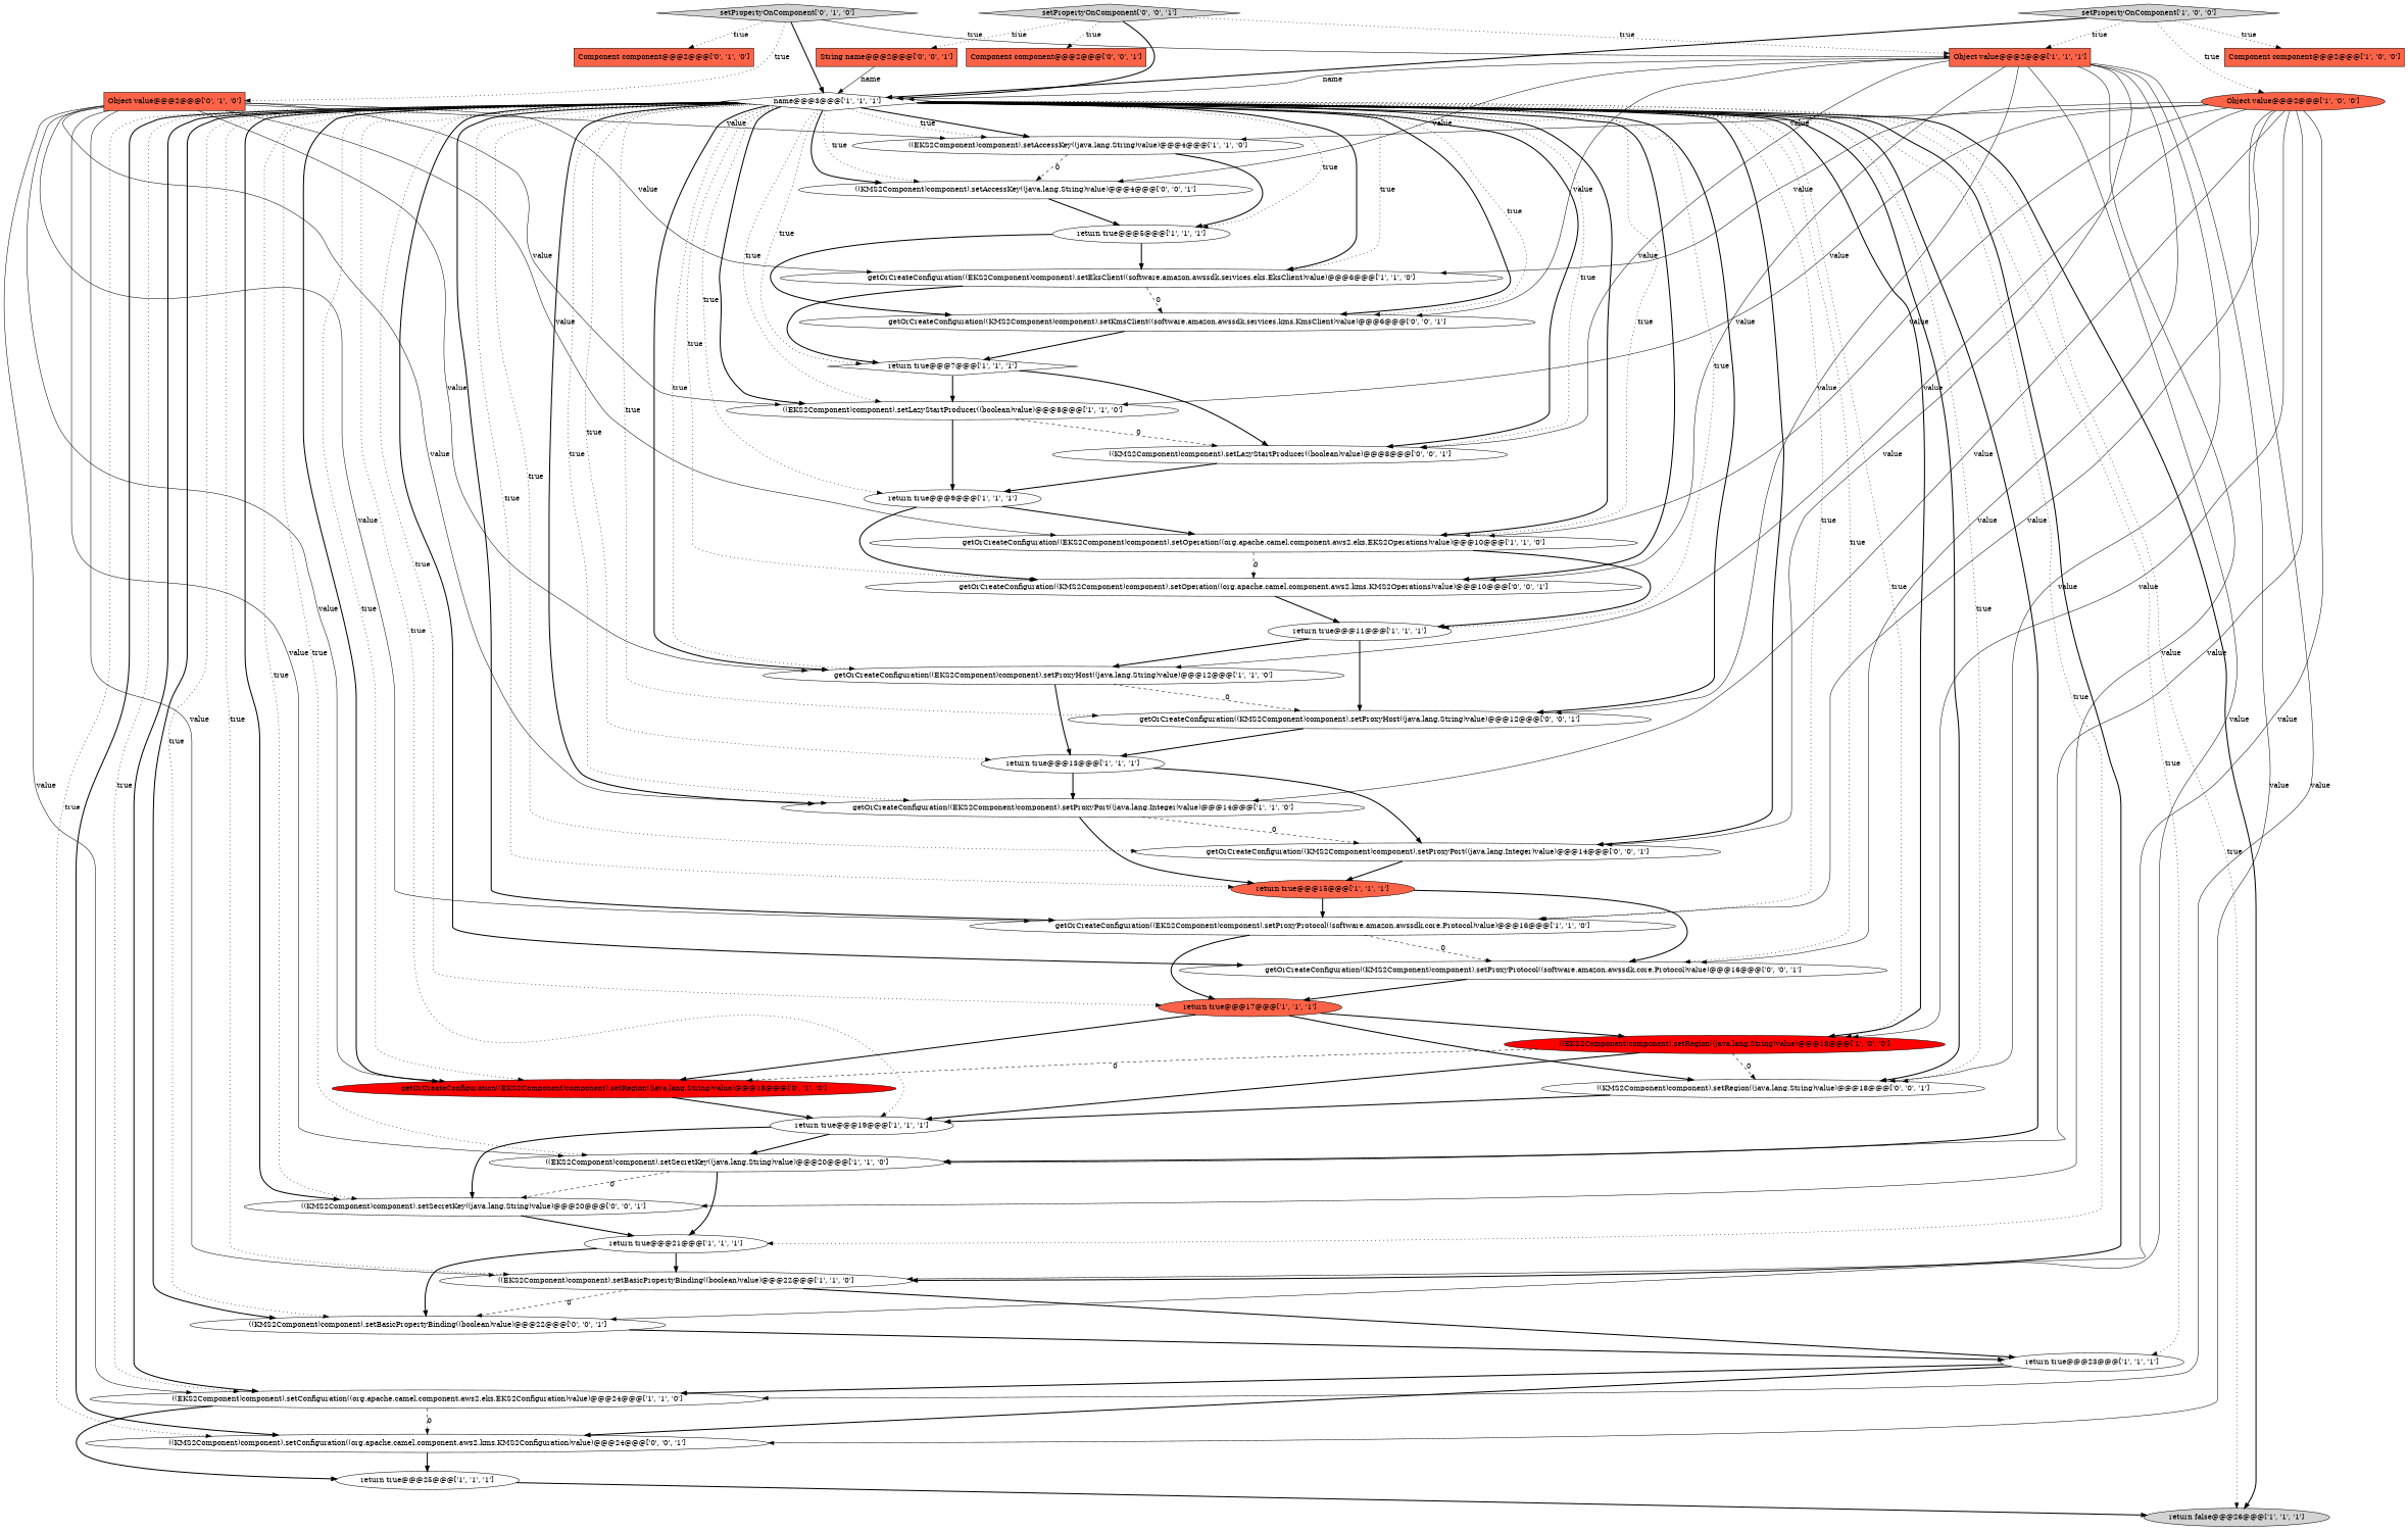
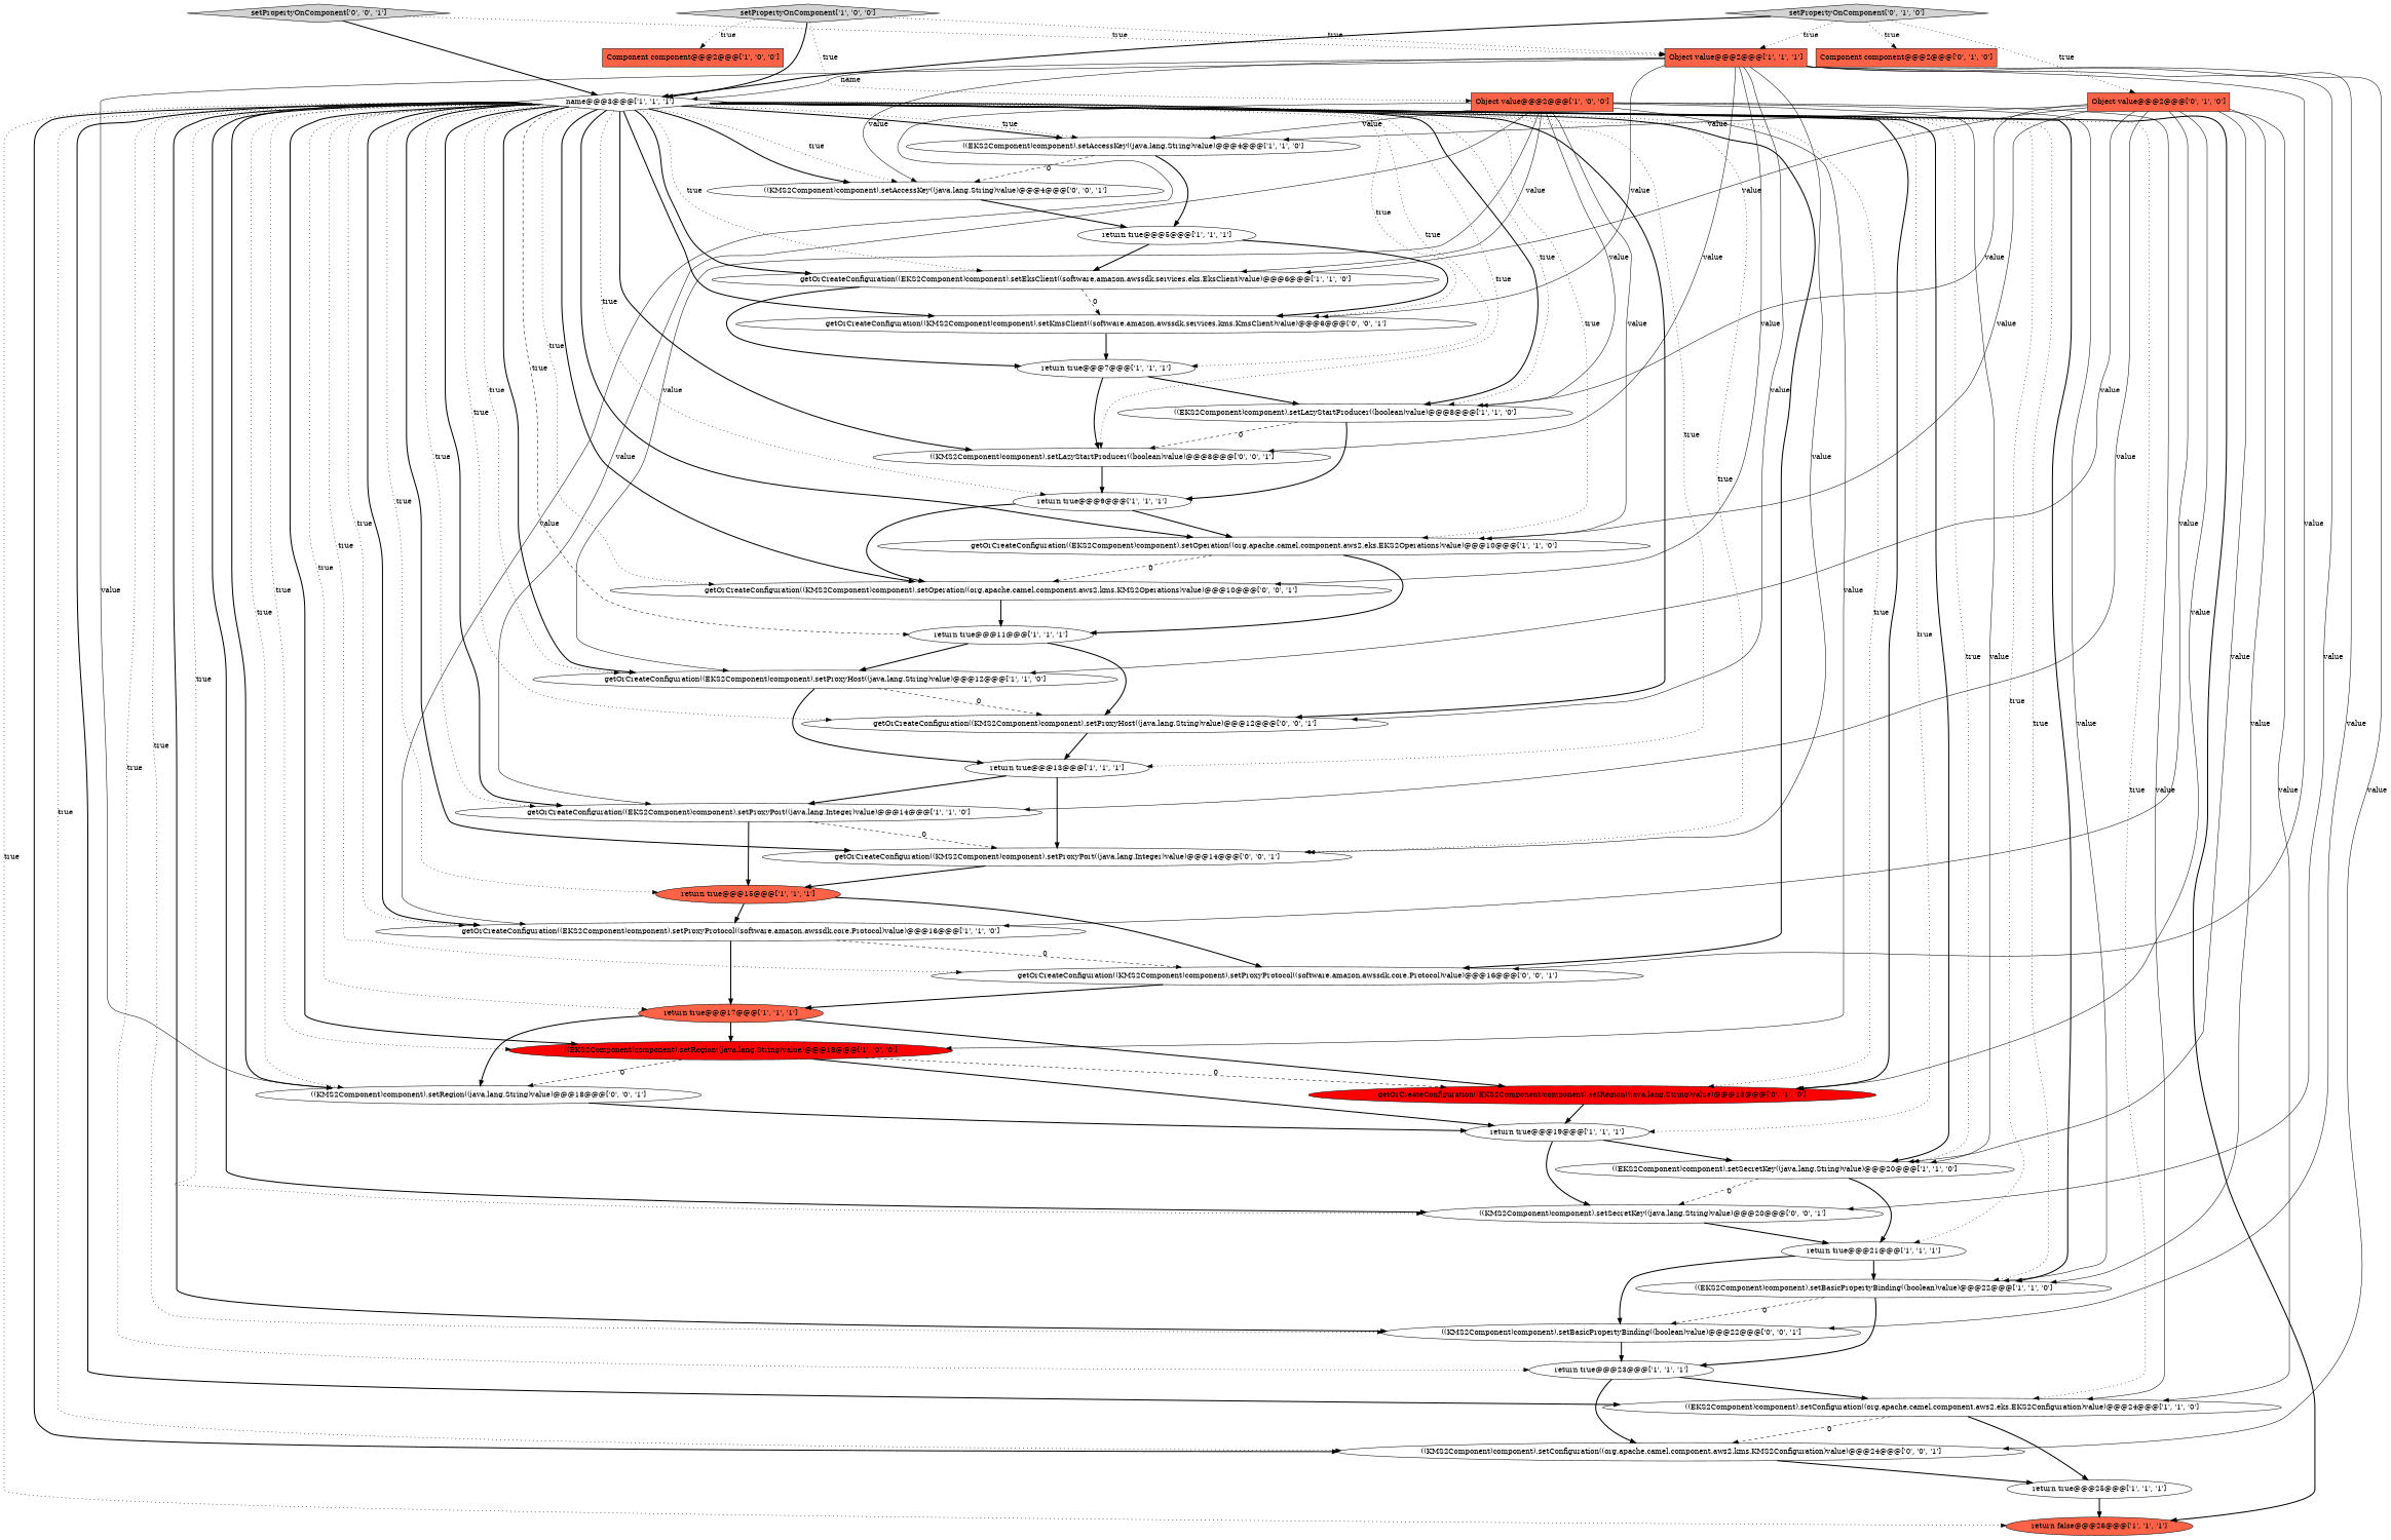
  digraph {
    fontname="DejaVu Serif"
    node [fillcolor=white fontname="DejaVu Serif" shape=ellipse style=filled]
    edge [fontname="DejaVu Serif" style=bold]
    n1 [label="getOrCreateConfiguration((KMS2Component)component).setProxyPort((java.lang.Integer)value)@@@14@@@['0', '0', '1']"]
    n2 [fillcolor=tomato label="return true@@@15@@@['1', '1', '1']"]
    n3 [label="getOrCreateConfiguration((EKS2Component)component).setProxyProtocol((software.amazon.awssdk.core.Protocol)value)@@@16@@@['1', '1', '0']"]
    n4 [label="getOrCreateConfiguration((KMS2Component)component).setProxyProtocol((software.amazon.awssdk.core.Protocol)value)@@@16@@@['0', '0', '1']"]
    n5 [label="((KMS2Component)component).setLazyStartProducer((boolean)value)@@@8@@@['0', '0', '1']"]
    n6 [label="return true@@@9@@@['1', '1', '1']"]
    n7 [label="getOrCreateConfiguration((EKS2Component)component).setOperation((org.apache.camel.component.aws2.eks.EKS2Operations)value)@@@10@@@['1', '1', '0']"]
    n8 [label="getOrCreateConfiguration((KMS2Component)component).setOperation((org.apache.camel.component.aws2.kms.KMS2Operations)value)@@@10@@@['0', '0', '1']"]
    n9 [label="return true@@@13@@@['1', '1', '1']"]
    n10 [label="getOrCreateConfiguration((EKS2Component)component).setProxyPort((java.lang.Integer)value)@@@14@@@['1', '1', '0']"]
-   n11 [label="return true@@@7@@@['1', '1', '1']" shape=diamond]
+   n11 [label="return true@@@7@@@['1', '1', '1']"]
    n12 [label="((EKS2Component)component).setLazyStartProducer((boolean)value)@@@8@@@['1', '1', '0']"]
    n13 [label="return true@@@23@@@['1', '1', '1']"]
    n14 [label="((KMS2Component)component).setConfiguration((org.apache.camel.component.aws2.kms.KMS2Configuration)value)@@@24@@@['0', '0', '1']"]
    n15 [label="((EKS2Component)component).setConfiguration((org.apache.camel.component.aws2.eks.EKS2Configuration)value)@@@24@@@['1', '1', '0']"]
    n16 [label="return true@@@25@@@['1', '1', '1']"]
    n17 [label="getOrCreateConfiguration((EKS2Component)component).setEksClient((software.amazon.awssdk.services.eks.EksClient)value)@@@6@@@['1', '1', '0']"]
    n18 [label="getOrCreateConfiguration((KMS2Component)component).setKmsClient((software.amazon.awssdk.services.kms.KmsClient)value)@@@6@@@['0', '0', '1']"]
    n19 [label="((EKS2Component)component).setAccessKey((java.lang.String)value)@@@4@@@['1', '1', '0']"]
    n20 [label="((KMS2Component)component).setAccessKey((java.lang.String)value)@@@4@@@['0', '0', '1']"]
    n21 [label="return true@@@5@@@['1', '1', '1']"]
-   n22 [fillcolor=lightgray label="return false@@@26@@@['1', '1', '1']"]
-   n23 [fillcolor=tomato label="Object value@@@2@@@['1', '0', '0']"]
+   n22 [fillcolor=tomato label="return false@@@26@@@['1', '1', '1']"]
+   n23 [fillcolor=tomato label="Object value@@@2@@@['1', '0', '0']" shape=box]
    n24 [label="getOrCreateConfiguration((EKS2Component)component).setProxyHost((java.lang.String)value)@@@12@@@['1', '1', '0']"]
    n25 [label="((EKS2Component)component).setBasicPropertyBinding((boolean)value)@@@22@@@['1', '1', '0']"]
    n26 [fillcolor=red label="((EKS2Component)component).setRegion((java.lang.String)value)@@@18@@@['1', '0', '0']"]
    n27 [label="((EKS2Component)component).setSecretKey((java.lang.String)value)@@@20@@@['1', '1', '0']"]
    n28 [label="getOrCreateConfiguration((KMS2Component)component).setProxyHost((java.lang.String)value)@@@12@@@['0', '0', '1']"]
    n29 [label="((KMS2Component)component).setBasicPropertyBinding((boolean)value)@@@22@@@['0', '0', '1']"]
    n30 [label="((KMS2Component)component).setRegion((java.lang.String)value)@@@18@@@['0', '0', '1']"]
    n31 [fillcolor=red label="getOrCreateConfiguration((EKS2Component)component).setRegion((java.lang.String)value)@@@18@@@['0', '1', '0']"]
    n32 [label="return true@@@19@@@['1', '1', '1']"]
    n33 [fillcolor=tomato label="return true@@@17@@@['1', '1', '1']"]
    n34 [label="((KMS2Component)component).setSecretKey((java.lang.String)value)@@@20@@@['0', '0', '1']"]
    n35 [label="return true@@@21@@@['1', '1', '1']"]
    n36 [label="return true@@@11@@@['1', '1', '1']"]
    n37 [fillcolor=tomato label="Object value@@@2@@@['1', '1', '1']" shape=box]
    n38 [label="name@@@3@@@['1', '1', '1']" shape=diamond]
-   n39 [fillcolor=tomato label="Component component@@@2@@@['0', '0', '1']" shape=box]
    n40 [fillcolor=lightgray label="setPropertyOnComponent['1', '0', '0']" shape=diamond]
    n41 [fillcolor=tomato label="Component component@@@2@@@['1', '0', '0']" shape=box]
    n42 [fillcolor=lightgray label="setPropertyOnComponent['0', '1', '0']" shape=diamond]
    n43 [fillcolor=tomato label="Object value@@@2@@@['0', '1', '0']" shape=box]
    n44 [fillcolor=tomato label="Component component@@@2@@@['0', '1', '0']" shape=box]
    n45 [fillcolor=lightgray label="setPropertyOnComponent['0', '0', '1']" shape=diamond]
-   n46 [fillcolor=tomato label="String name@@@2@@@['0', '0', '1']" shape=box]
    n1 -> n2
    n2 -> n3
    n2 -> n4
    n3 -> n4 [label=0 style=dashed]
    n3 -> n33
    n4 -> n33
    n5 -> n6
    n6 -> n7
    n6 -> n8
    n7 -> n8 [label=0 style=dashed]
    n7 -> n36
    n8 -> n36
    n9 -> n1
    n9 -> n10
    n10 -> n1 [label=0 style=dashed]
    n10 -> n2
    n11 -> n5
    n11 -> n12
    n12 -> n5 [label=0 style=dashed]
    n12 -> n6
    n13 -> n14
    n13 -> n15
    n14 -> n16
    n15 -> n14 [label=0 style=dashed]
    n15 -> n16
    n16 -> n22
    n17 -> n11
    n17 -> n18 [label=0 style=dashed]
    n18 -> n11
    n19 -> n20 [label=0 style=dashed]
    n19 -> n21
    n20 -> n21
    n21 -> n17
    n21 -> n18
    n23 -> n3 [label=value style=solid]
    n23 -> n7 [label=value style=solid]
    n23 -> n10 [label=value style=solid]
    n23 -> n12 [label=value style=solid]
    n23 -> n15 [label=value style=solid]
    n23 -> n17 [label=value style=solid]
    n23 -> n19 [label=value style=solid]
    n23 -> n24 [label=value style=solid]
    n23 -> n25 [label=value style=solid]
    n23 -> n26 [label=value style=solid]
    n23 -> n27 [label=value style=solid]
    n24 -> n9
    n24 -> n28 [label=0 style=dashed]
    n25 -> n13
    n25 -> n29 [label=0 style=dashed]
    n26 -> n30 [label=0 style=dashed]
    n26 -> n31 [label=0 style=dashed]
    n26 -> n32
    n27 -> n34 [label=0 style=dashed]
    n27 -> n35
    n28 -> n9
    n29 -> n13
    n30 -> n32
    n31 -> n32
    n32 -> n27
    n32 -> n34
    n33 -> n26
    n33 -> n30
    n33 -> n31
    n34 -> n35
    n35 -> n25
    n35 -> n29
    n36 -> n24
    n36 -> n28
    n37 -> n1 [label=value style=solid]
    n37 -> n4 [label=value style=solid]
    n37 -> n5 [label=value style=solid]
    n37 -> n8 [label=value style=solid]
    n37 -> n14 [label=value style=solid]
    n37 -> n18 [label=value style=solid]
    n37 -> n20 [label=value style=solid]
    n37 -> n28 [label=value style=solid]
    n37 -> n29 [label=value style=solid]
    n37 -> n30 [label=value style=solid]
    n37 -> n34 [label=value style=solid]
    n37 -> n38 [label=name style=solid]
    n38 -> n1 [label=true style=dotted]
    n38 -> n1
    n38 -> n2 [label=true style=dotted]
    n38 -> n3 [label=true style=dotted]
    n38 -> n3
    n38 -> n4
    n38 -> n4 [label=true style=dotted]
    n38 -> n5
    n38 -> n5 [label=true style=dotted]
    n38 -> n6 [label=true style=dotted]
    n38 -> n7
    n38 -> n7 [label=true style=dotted]
    n38 -> n8 [label=true style=dotted]
    n38 -> n8
    n38 -> n9 [label=true style=dotted]
    n38 -> n10 [label=true style=dotted]
    n38 -> n10
    n38 -> n11 [label=true style=dotted]
    n38 -> n12
    n38 -> n12 [label=true style=dotted]
    n38 -> n13 [label=true style=dotted]
    n38 -> n14
    n38 -> n14 [label=true style=dotted]
    n38 -> n15
    n38 -> n15 [label=true style=dotted]
    n38 -> n17
    n38 -> n17 [label=true style=dotted]
    n38 -> n18
    n38 -> n18 [label=true style=dotted]
    n38 -> n19
    n38 -> n19 [label=true style=dotted]
    n38 -> n20
    n38 -> n20 [label=true style=dotted]
-   n38 -> n21 [label=true style=dotted]
    n38 -> n22 [label=true style=dotted]
    n38 -> n22
    n38 -> n24 [label=true style=dotted]
    n38 -> n24
    n38 -> n25
    n38 -> n25 [label=true style=dotted]
    n38 -> n26 [label=true style=dotted]
    n38 -> n26
    n38 -> n27
    n38 -> n27 [label=true style=dotted]
    n38 -> n28 [label=true style=dotted]
    n38 -> n28
    n38 -> n29 [label=true style=dotted]
    n38 -> n29
    n38 -> n30
    n38 -> n30 [label=true style=dotted]
    n38 -> n31
    n38 -> n31 [label=true style=dotted]
    n38 -> n32 [label=true style=dotted]
    n38 -> n33 [label=true style=dotted]
    n38 -> n34
    n38 -> n34 [label=true style=dotted]
    n38 -> n35 [label=true style=dotted]
-   n38 -> n36 [label=true style=dotted]
+   n38 -> n36 [label=true style=dashed]
    n40 -> n23 [label=true style=dotted]
    n40 -> n37 [label=true style=dotted]
    n40 -> n38
    n40 -> n41 [label=true style=dotted]
-   n42 -> n37 [label=true style=solid]
+   n42 -> n37 [label=true style=dotted]
    n42 -> n38
    n42 -> n43 [label=true style=dotted]
    n42 -> n44 [label=true style=dotted]
    n43 -> n3 [label=value style=solid]
    n43 -> n7 [label=value style=solid]
    n43 -> n10 [label=value style=solid]
    n43 -> n12 [label=value style=solid]
    n43 -> n15 [label=value style=solid]
    n43 -> n17 [label=value style=solid]
    n43 -> n19 [label=value style=solid]
    n43 -> n24 [label=value style=solid]
    n43 -> n25 [label=value style=solid]
    n43 -> n27 [label=value style=solid]
    n43 -> n31 [label=value style=solid]
    n45 -> n37 [label=true style=dotted]
    n45 -> n38
-   n45 -> n39 [label=true style=dotted]
-   n45 -> n46 [label=true style=dotted]
-   n46 -> n38 [label=name style=solid]
  }
